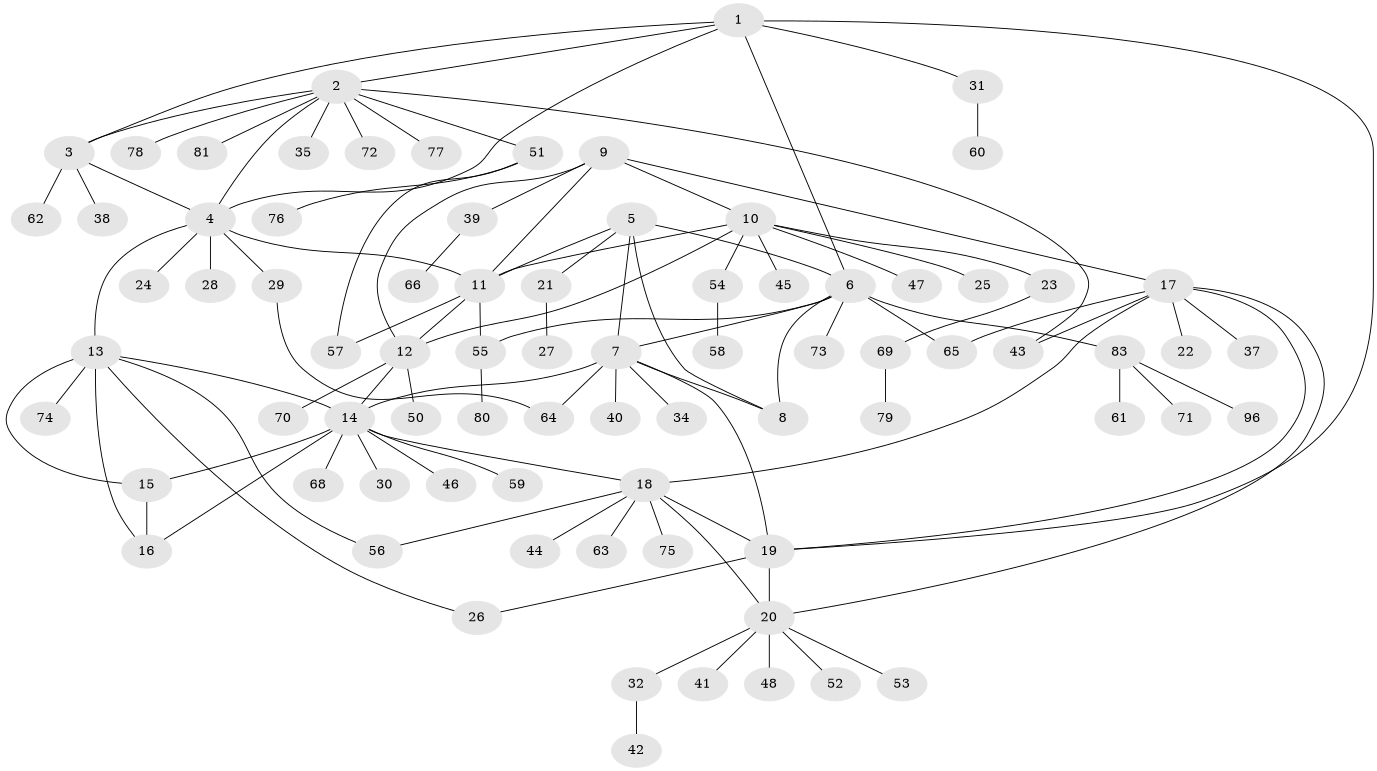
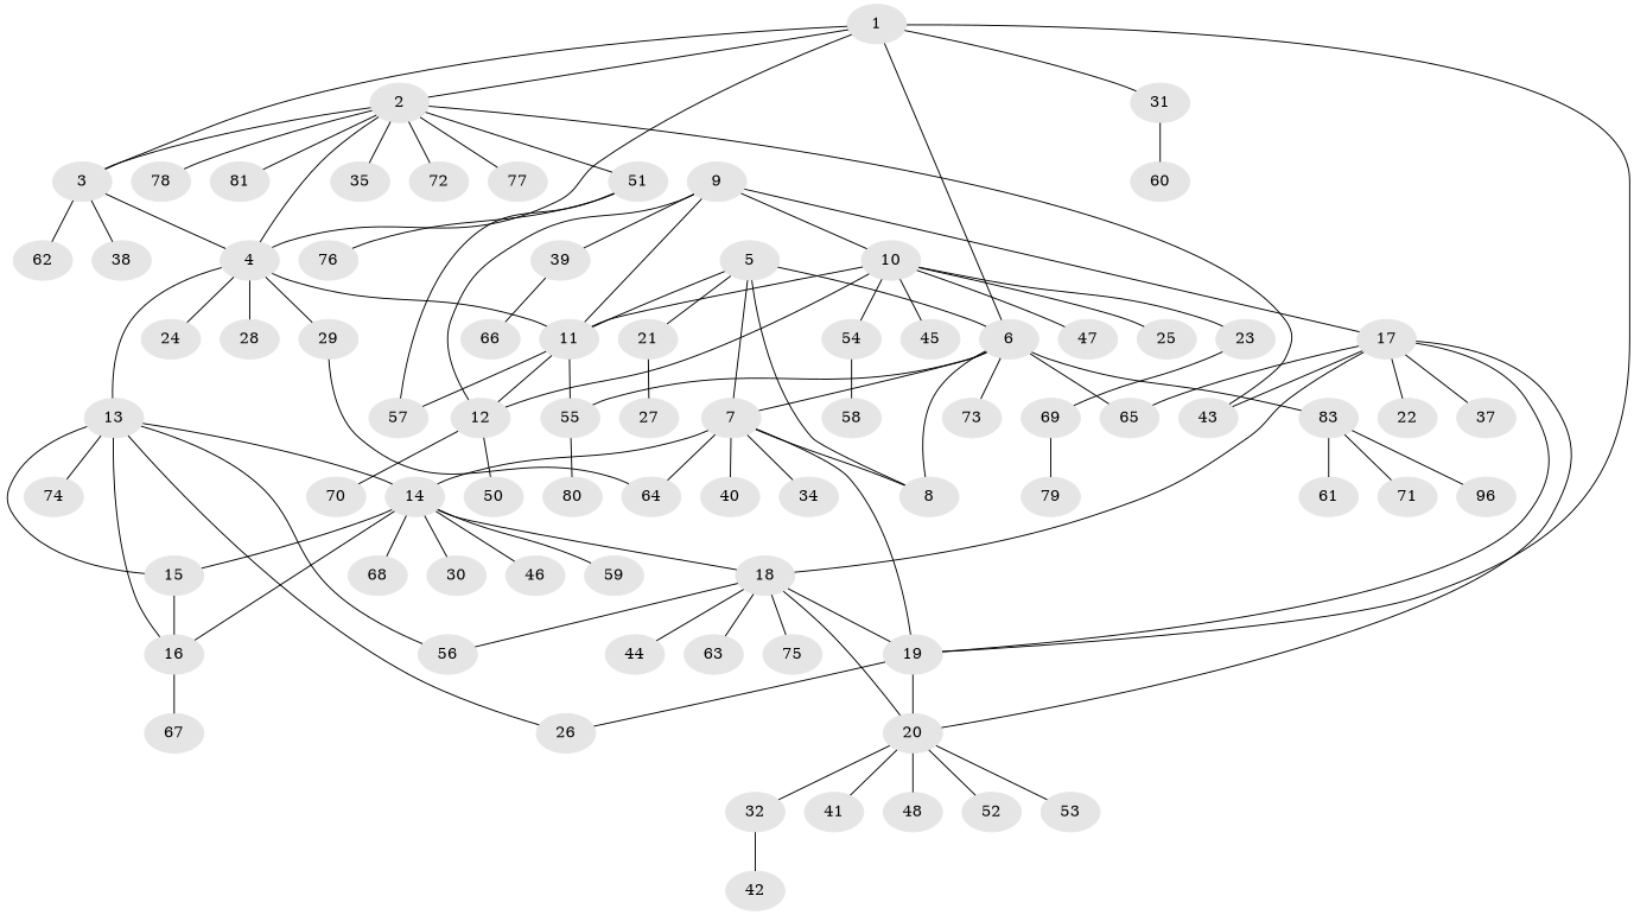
  graph {
    node [color=gray90 style=filled]
    1
    2
    3
    4
    6
    19
    31
    35
    43
    51
    72
    77
    78
    81
    38
    62
    11
    13
    24
    28
    29
    7
    8
    n24 [label=83]
    55
    65
    73
    26
    20
    60
    57
    76
    12
    14
    15
    16
    56
    74
    64
    5
    21
    34
    40
    27
    n45 [label=96]
    61
    71
    80
    18
    30
    46
    59
    68
    9
    10
    17
    39
    23
    25
    45
    47
    54
    50
    70
    22
    37
    66
    69
    58
+   67
    44
    63
    75
    32
    41
    48
    52
    53
    42
    79
    1 -- 2
    1 -- 3
    1 -- 4
    1 -- 6
    1 -- 19
    1 -- 31
    2 -- 3
    2 -- 4
    2 -- 35
    2 -- 43
    2 -- 51
    2 -- 72
    2 -- 77
    2 -- 78
    2 -- 81
    3 -- 4
    3 -- 38
    3 -- 62
    4 -- 11
    4 -- 13
    4 -- 24
    4 -- 28
    4 -- 29
    6 -- 7
    6 -- 8
    6 -- n24
    6 -- 55
    6 -- 65
    6 -- 73
    19 -- 26
    19 -- 20
    31 -- 60
    51 -- 57
    51 -- 76
    11 -- 55
    11 -- 57
    11 -- 12
    13 -- 26
    13 -- 14
    13 -- 15
    13 -- 16
    13 -- 56
    13 -- 74
    29 -- 64
    7 -- 19
    7 -- 8
    7 -- 14
    7 -- 64
    7 -- 34
    7 -- 40
    n24 -- n45
    n24 -- 61
    n24 -- 71
    55 -- 80
    20 -- 32
    20 -- 41
    20 -- 48
    20 -- 52
    20 -- 53
-   12 -- 14
    12 -- 50
    12 -- 70
    14 -- 15
    14 -- 16
    14 -- 18
    14 -- 30
    14 -- 46
    14 -- 59
    14 -- 68
    15 -- 16
+   16 -- 67
    5 -- 6
    5 -- 11
    5 -- 7
    5 -- 8
    5 -- 21
    21 -- 27
    18 -- 19
    18 -- 20
    18 -- 56
    18 -- 44
    18 -- 63
    18 -- 75
    9 -- 11
    9 -- 12
    9 -- 10
    9 -- 17
    9 -- 39
    10 -- 11
    10 -- 12
    10 -- 23
    10 -- 25
    10 -- 45
    10 -- 47
    10 -- 54
    17 -- 19
    17 -- 43
    17 -- 65
    17 -- 20
    17 -- 18
    17 -- 22
    17 -- 37
    39 -- 66
    23 -- 69
    54 -- 58
    69 -- 79
    32 -- 42
  }
